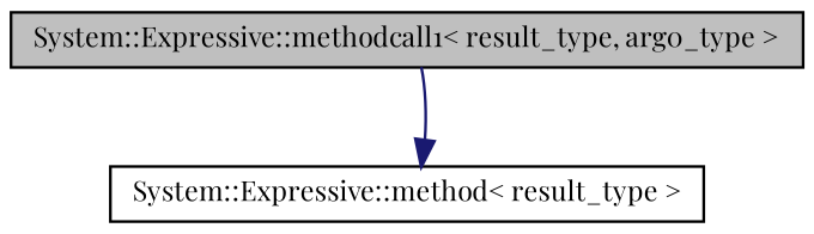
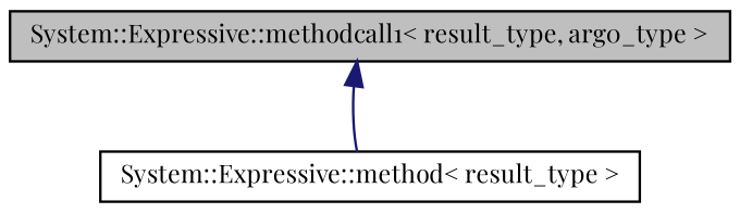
  digraph {
    fontname="Playfair Display"
    node [color=black fontname="Playfair Display" fontsize=10 shape=record style=filled]
    n1 [fillcolor=grey75 fontcolor=black height=0.2 label="System::Expressive::methodcall1\< result_type, arg0_type \>" width=0.4]
    n2 [fillcolor=white height=0.2 label="System::Expressive::method\< result_type \>" width=0.4]
-   n2 -> n1 [color=midnightblue dir=back fontname="Playfair Display" fontsize=10 labelfontname=Helvetica labelfontsize=10 style=solid]
+   n1 -> n2 [color=midnightblue dir=back fontname="Playfair Display" fontsize=10 labelfontname=Helvetica labelfontsize=10 style=solid]
  }
